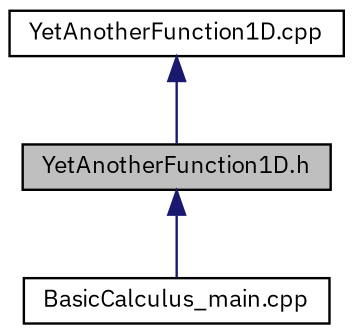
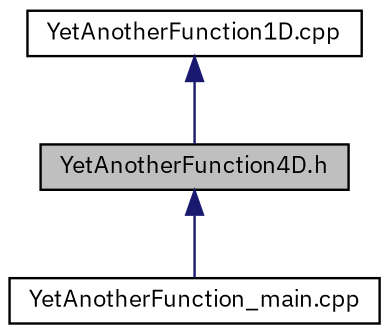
  digraph {
    fontname="IBM Plex Sans"
    node [color=black fillcolor=white fontname="IBM Plex Sans" fontsize=10 shape=record style=filled]
    edge [color=midnightblue dir=back fontname="IBM Plex Sans" fontsize=10 labelfontname=Helvetica labelfontsize=10 style=solid]
-   n1 [fillcolor=grey75 fontcolor=black height=0.2 label="YetAnotherFunction1D.h" width=0.4]
-   n2 [height=0.2 label="BasicCalculus_main.cpp" width=0.4]
+   n1 [fillcolor=grey75 fontcolor=black height=0.2 label="YetAnotherFunction4D.h" width=0.4]
+   n2 [height=0.2 label="YetAnotherFunction_main.cpp" width=0.4]
    n3 [height=0.2 label="YetAnotherFunction1D.cpp" width=0.4]
    n1 -> n2
    n3 -> n1
  }
